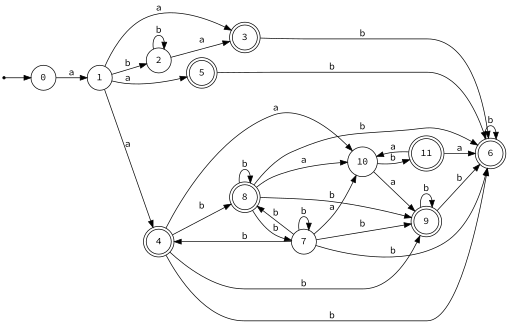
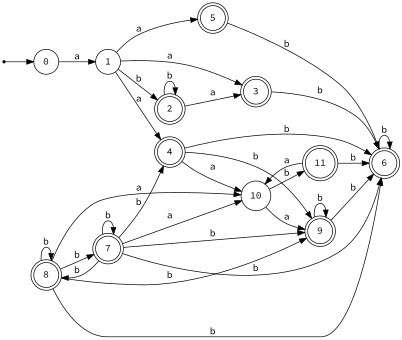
  digraph {
    fontname="Source Code Pro"
    rankdir=LR
    node [fontname="Source Code Pro" shape=doublecircle]
    edge [fontname="Source Code Pro"]
    dummy0 [shape=point]
    0 [shape=circle]
    1 [shape=circle]
-   2 [shape=circle]
+   2
    3
    4
    5
    6
    8
    9
    10 [shape=circle]
-   7 [shape=circle]
+   7
    11
    dummy0 -> 0
    0 -> 1 [label=a]
    1 -> 2 [label=b]
    1 -> 3 [label=a]
    1 -> 4 [label=a]
    1 -> 5 [label=a]
    2 -> 2 [label=b]
    2 -> 3 [label=a]
    3 -> 6 [label=b]
    4 -> 6 [label=b]
-   4 -> 8 [label=b]
    4 -> 9 [label=b]
    4 -> 10 [label=a]
    5 -> 6 [label=b]
    6 -> 6 [label=b]
    8 -> 6 [label=b]
    8 -> 8 [label=b]
    8 -> 9 [label=b]
    8 -> 10 [label=a]
    8 -> 7 [label=b]
    9 -> 6 [label=b]
    9 -> 9 [label=b]
    10 -> 9 [label=a]
    10 -> 11 [label=b]
    7 -> 4 [label=b]
    7 -> 6 [label=b]
    7 -> 8 [label=b]
    7 -> 9 [label=b]
    7 -> 10 [label=a]
    7 -> 7 [label=b]
-   11 -> 6 [label=a]
+   11 -> 6 [label=b]
    11 -> 10 [label=a]
  }
